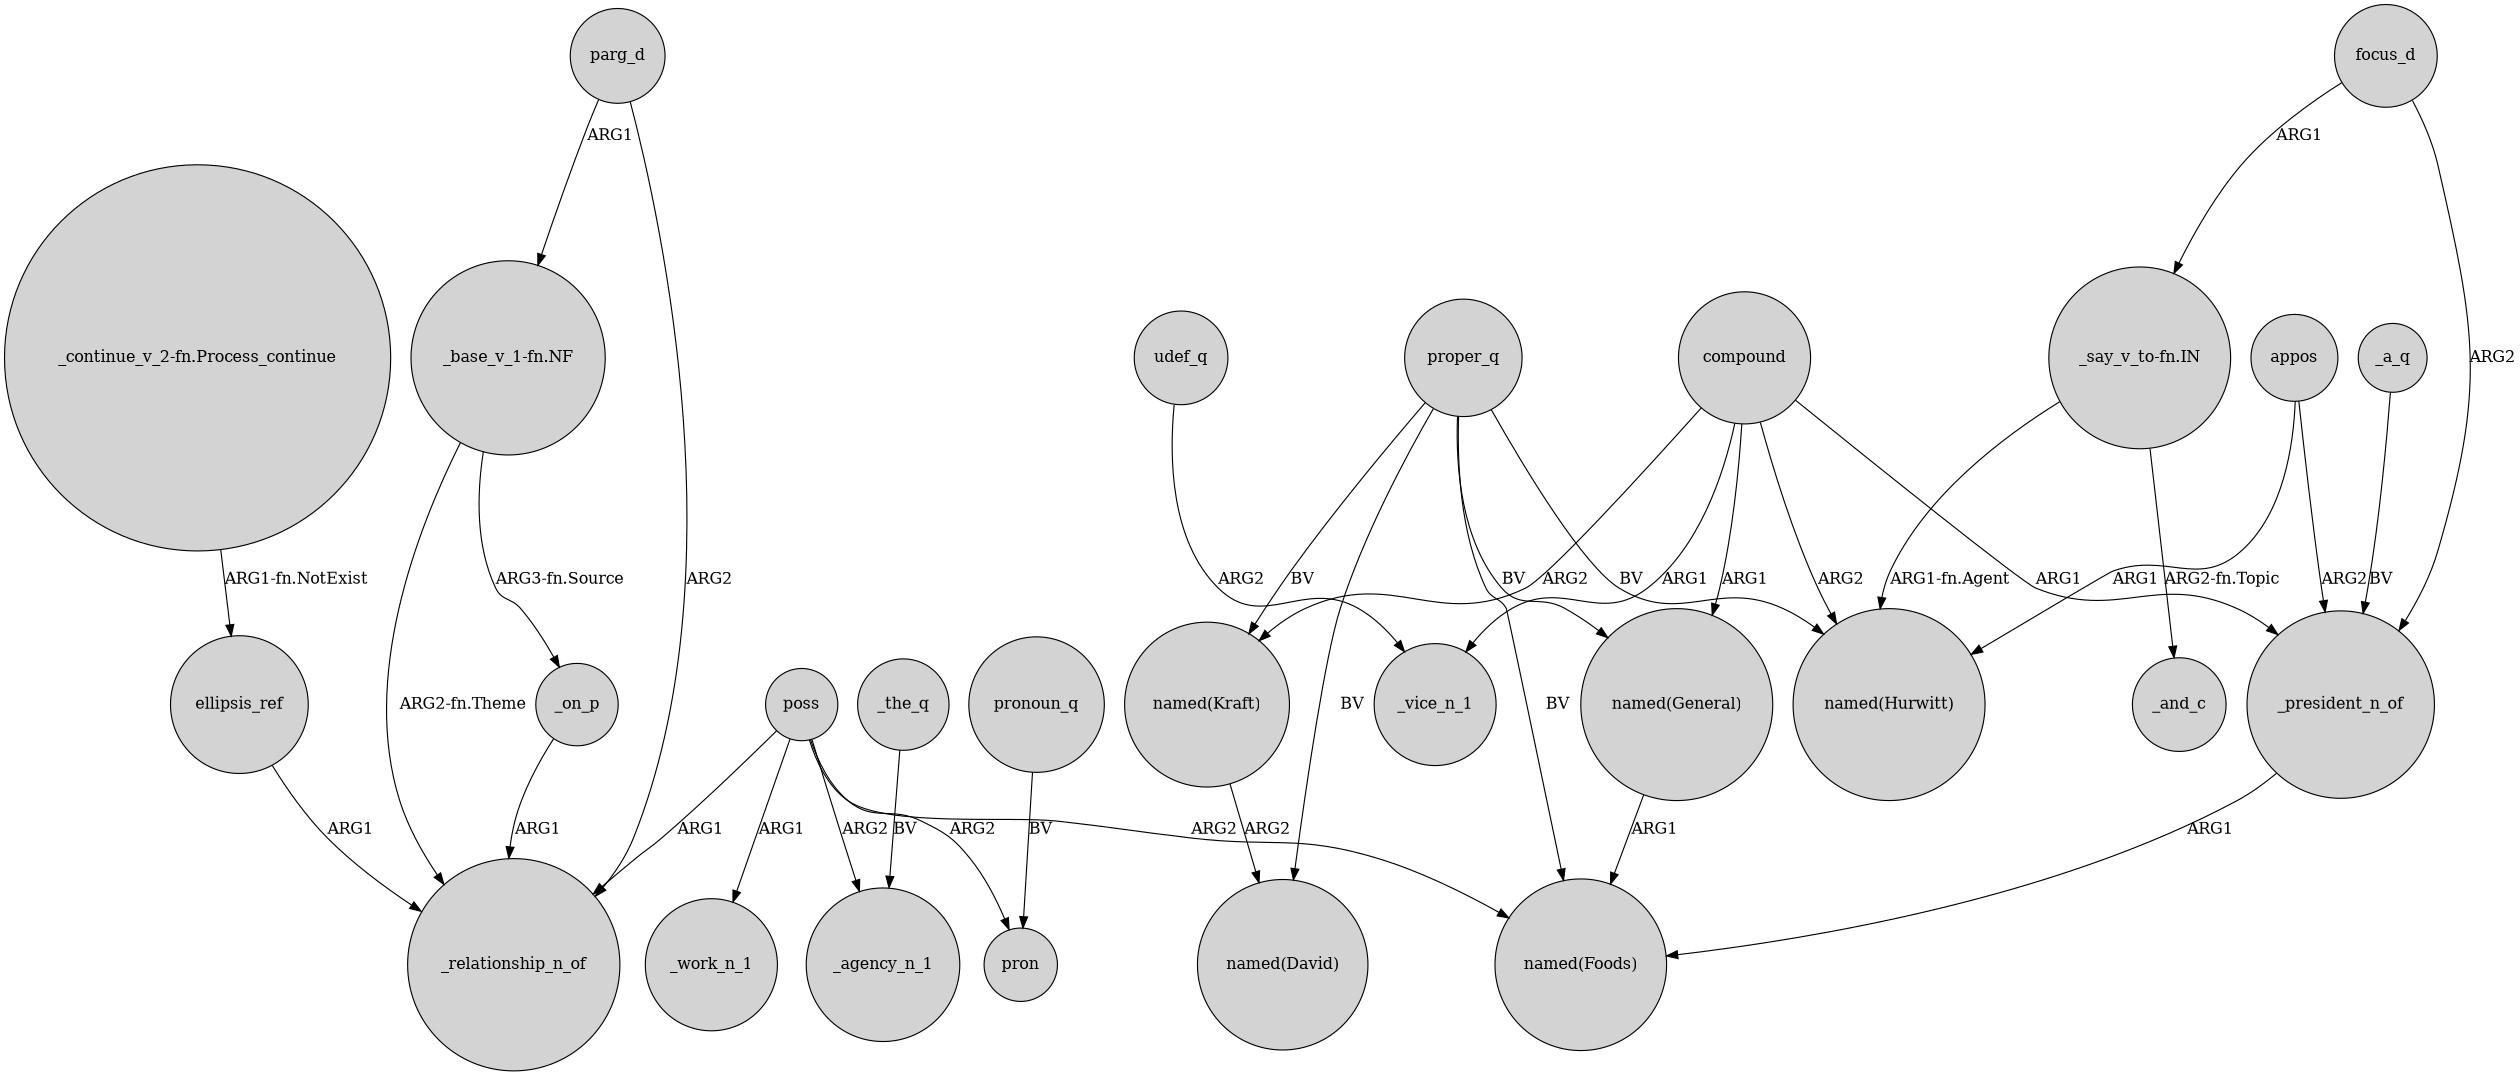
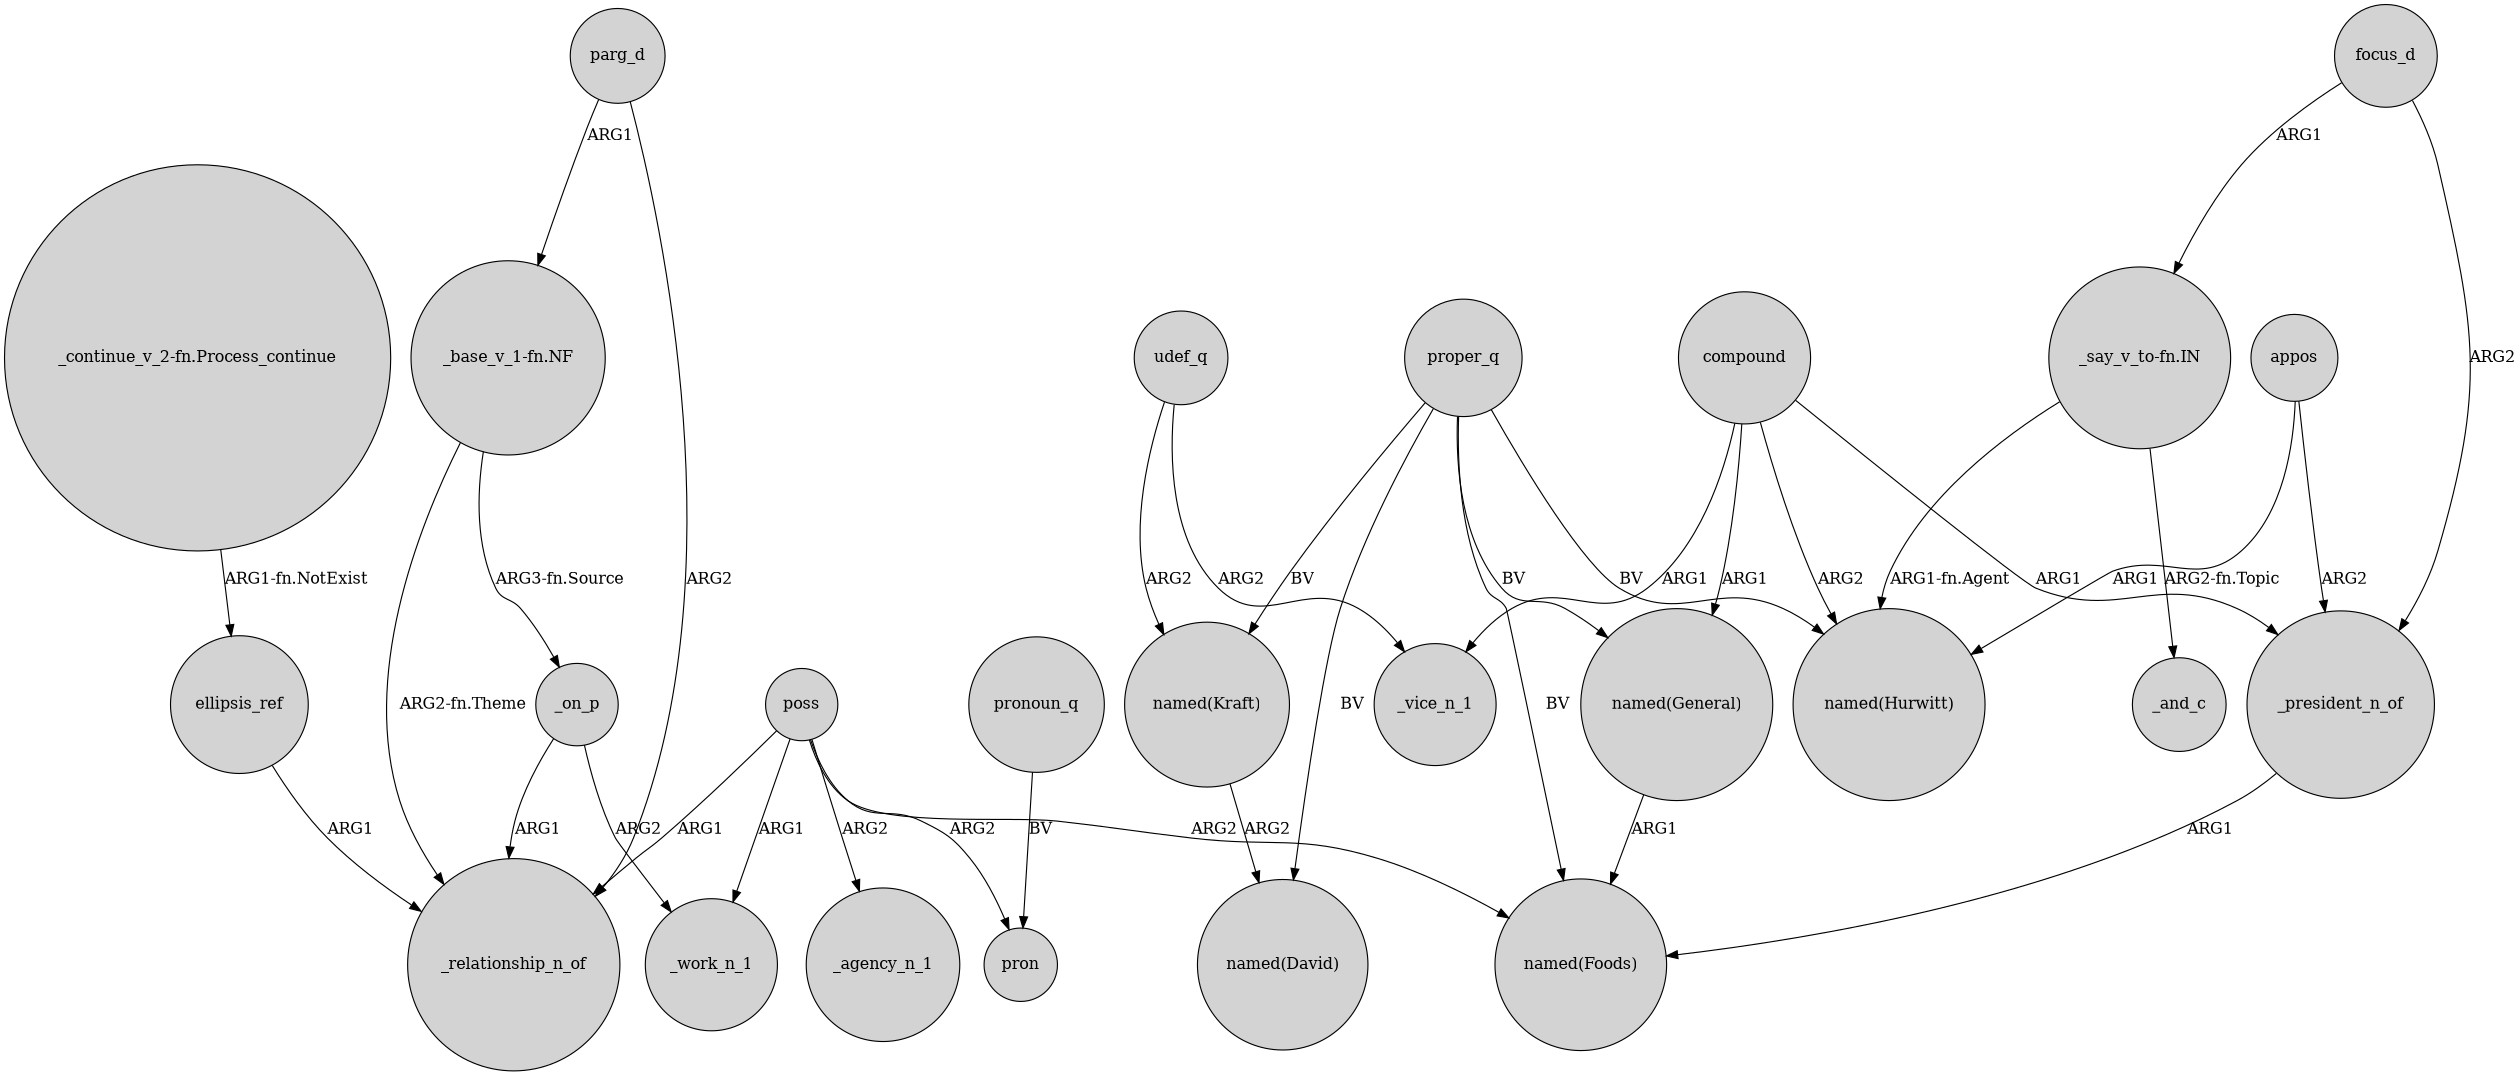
  digraph {
    node [shape=circle style=filled]
    _on_p
    _relationship_n_of
    _work_n_1
-   _the_q
    _agency_n_1
    compound
    _vice_n_1
    "named(General)"
    "named(Hurwitt)"
    "named(Kraft)"
    _president_n_of
    "named(Foods)"
    "named(David)"
    "_continue_v_2-fn.Process_continue"
    ellipsis_ref
    poss
    pron
    proper_q
    "_say_v_to-fn.IN"
    _and_c
    "_base_v_1-fn.NF"
    udef_q
    focus_d
    appos
    pronoun_q
    parg_d
-   _a_q
    _on_p -> _relationship_n_of [label=ARG1]
-   _the_q -> _agency_n_1 [label=BV]
+   _on_p -> _work_n_1 [label=ARG2]
    compound -> _vice_n_1 [label=ARG1]
    compound -> "named(General)" [label=ARG1]
    compound -> "named(Hurwitt)" [label=ARG2]
-   compound -> "named(Kraft)" [label=ARG2]
+   udef_q -> "named(Kraft)" [label=ARG2]
    compound -> _president_n_of [label=ARG1]
    "named(General)" -> "named(Foods)" [label=ARG1]
    "named(Kraft)" -> "named(David)" [label=ARG2]
    _president_n_of -> "named(Foods)" [label=ARG1]
    "_continue_v_2-fn.Process_continue" -> ellipsis_ref [label="ARG1-fn.NotExist"]
    ellipsis_ref -> _relationship_n_of [label=ARG1]
    poss -> _relationship_n_of [label=ARG1]
    poss -> _work_n_1 [label=ARG1]
    poss -> _agency_n_1 [label=ARG2]
    poss -> "named(Foods)" [label=ARG2]
    poss -> pron [label=ARG2]
    proper_q -> "named(General)" [label=BV]
    proper_q -> "named(Hurwitt)" [label=BV]
    proper_q -> "named(Kraft)" [label=BV]
    proper_q -> "named(Foods)" [label=BV]
    proper_q -> "named(David)" [label=BV]
    "_say_v_to-fn.IN" -> "named(Hurwitt)" [label="ARG1-fn.Agent"]
    "_say_v_to-fn.IN" -> _and_c [label="ARG2-fn.Topic"]
    "_base_v_1-fn.NF" -> _on_p [label="ARG3-fn.Source"]
    "_base_v_1-fn.NF" -> _relationship_n_of [label="ARG2-fn.Theme"]
    udef_q -> _vice_n_1 [label=ARG2]
    focus_d -> _president_n_of [label=ARG2]
    focus_d -> "_say_v_to-fn.IN" [label=ARG1]
    appos -> "named(Hurwitt)" [label=ARG1]
    appos -> _president_n_of [label=ARG2]
    pronoun_q -> pron [label=BV]
    parg_d -> _relationship_n_of [label=ARG2]
    parg_d -> "_base_v_1-fn.NF" [label=ARG1]
-   _a_q -> _president_n_of [label=BV]
  }
